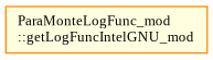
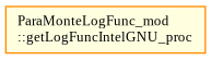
  digraph {
    rankdir=LR
    fontname="Liberation Serif"
-   n1 [color=darkorange fillcolor=lightyellow fontname="Liberation Serif" fontsize=10 height=0.2 label="ParaMonteLogFunc_mod\l::getLogFuncIntelGNU_mod" shape=record style=filled width=0.4]
+   n1 [color=darkorange fillcolor=lightyellow fontname="Liberation Serif" fontsize=10 height=0.2 label="ParaMonteLogFunc_mod\l::getLogFuncIntelGNU_proc" shape=record style=filled width=0.4]
  }
